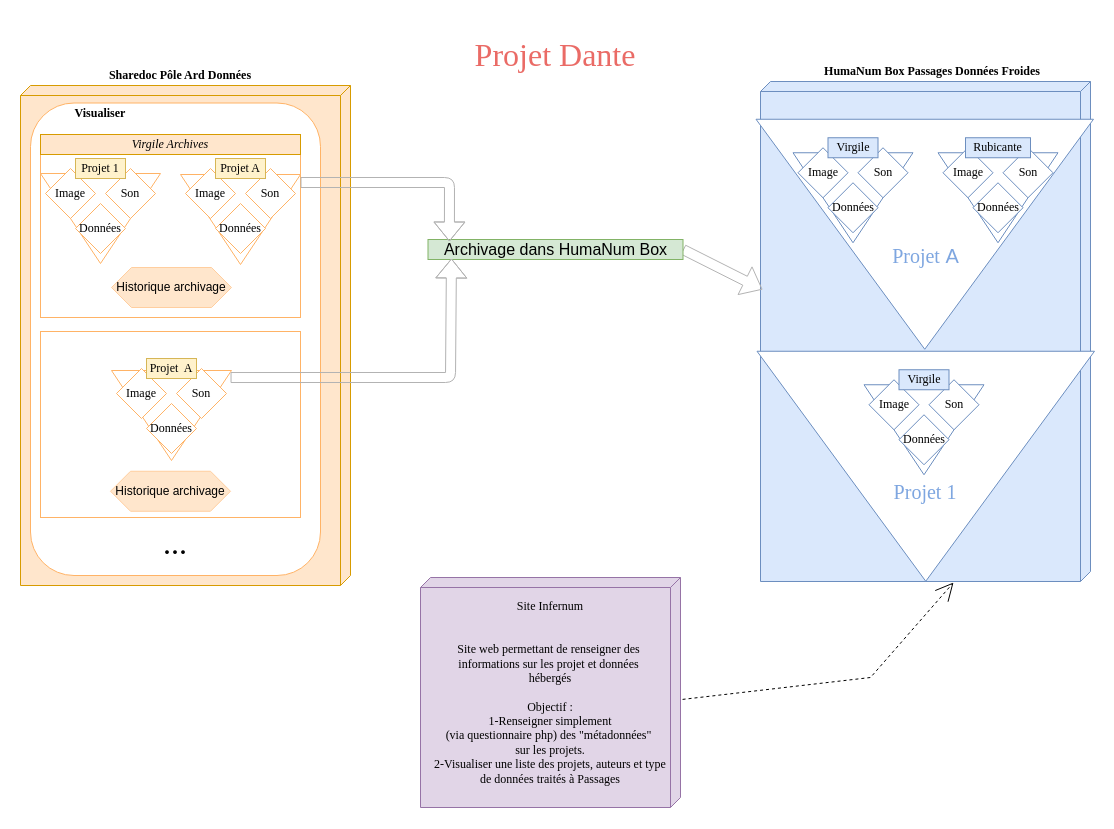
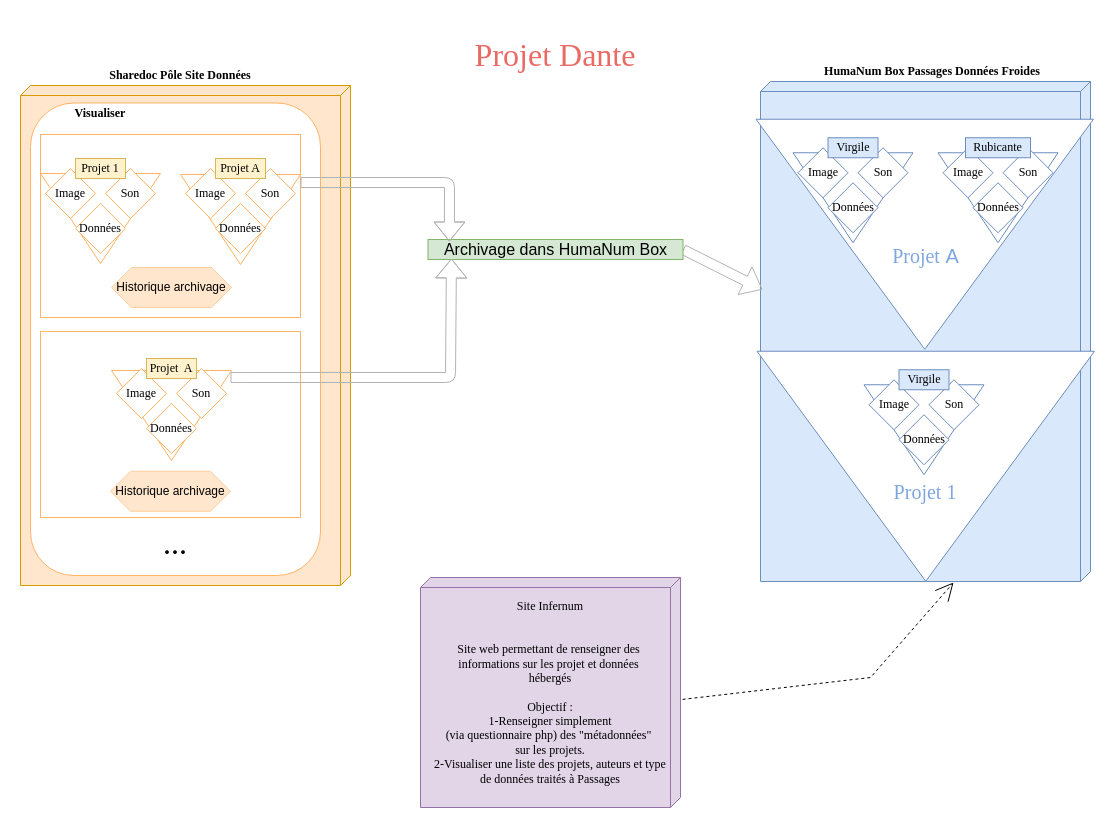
  <mxCell id="0" />
  <mxCell id="1" parent="0" />
  <mxCell id="2" value="" style="verticalAlign=top;align=left;spacingTop=8;spacingLeft=2;spacingRight=12;shape=cube;size=10;direction=south;fontStyle=4;html=1;rounded=0;shadow=0;comic=0;labelBackgroundColor=none;strokeWidth=1;fontFamily=Verdana;fontSize=12;fillColor=#ffe6cc;strokeColor=#d79b00;" parent="1" vertex="1"><mxGeometry x="20" y="85" width="330" height="500" as="geometry" /></mxCell>
  <mxCell id="3" value="" style="verticalAlign=top;align=left;spacingTop=8;spacingLeft=2;spacingRight=12;shape=cube;size=10;direction=south;fontStyle=4;html=1;rounded=0;shadow=0;comic=0;labelBackgroundColor=none;strokeWidth=1;fontFamily=Verdana;fontSize=12;fillColor=#dae8fc;strokeColor=#6c8ebf;" parent="1" vertex="1"><mxGeometry x="760" y="81" width="330" height="500" as="geometry" /></mxCell>
  <mxCell id="4" value="" style="verticalAlign=top;align=left;spacingTop=8;spacingLeft=2;spacingRight=12;shape=cube;size=10;direction=south;fontStyle=4;html=1;rounded=0;shadow=0;comic=0;labelBackgroundColor=none;strokeWidth=1;fontFamily=Georgia;fontSize=12;fillColor=#e1d5e7;strokeColor=#9673a6;" parent="1" vertex="1"><mxGeometry x="420" y="577" width="260" height="230" as="geometry" /></mxCell>
  <mxCell id="5" value="&lt;b&gt;HumaNum Box Passages Données Froides&lt;/b&gt;" style="text;html=1;strokeColor=none;fillColor=none;align=center;verticalAlign=middle;whiteSpace=wrap;rounded=0;fontFamily=Georgia;" parent="1" vertex="1"><mxGeometry x="772" y="61" width="320" height="20" as="geometry" /></mxCell>
- <mxCell id="6" value="Sharedoc Pôle Ard Données" style="text;html=1;strokeColor=none;fillColor=none;align=center;verticalAlign=middle;whiteSpace=wrap;rounded=0;fontFamily=Georgia;fontStyle=1" parent="1" vertex="1"><mxGeometry x="20" y="65" width="320" height="20" as="geometry" /></mxCell>
+ <mxCell id="6" value="Sharedoc Pôle Site Données" style="text;html=1;strokeColor=none;fillColor=none;align=center;verticalAlign=middle;whiteSpace=wrap;rounded=0;fontFamily=Georgia;fontStyle=1" parent="1" vertex="1"><mxGeometry x="20" y="65" width="320" height="20" as="geometry" /></mxCell>
  <mxCell id="7" value="" style="rounded=1;whiteSpace=wrap;html=1;fontFamily=Georgia;gradientColor=#ffffff;strokeColor=#FFB366;" parent="1" vertex="1"><mxGeometry x="30" y="102.5" width="290" height="472.5" as="geometry" /></mxCell>
  <mxCell id="8" value="Visualiser" style="text;html=1;strokeColor=none;fillColor=none;align=center;verticalAlign=middle;whiteSpace=wrap;rounded=0;fontFamily=Georgia;fontStyle=1" parent="1" vertex="1"><mxGeometry x="60" y="102.5" width="80" height="20" as="geometry" /></mxCell>
  <mxCell id="9" value="" style="whiteSpace=wrap;html=1;fontFamily=Georgia;strokeColor=#FFB366;fillColor=#ffffff;gradientColor=#ffffff;" parent="1" vertex="1"><mxGeometry x="40" y="134" width="260" height="183" as="geometry" /></mxCell>
- <mxCell id="10" value="Virgile Archives" style="text;html=1;strokeColor=#d79b00;fillColor=#ffe6cc;align=center;verticalAlign=middle;whiteSpace=wrap;rounded=0;fontFamily=Georgia;fontStyle=2" parent="1" vertex="1"><mxGeometry x="40" y="134" width="260" height="20" as="geometry" /></mxCell>
  <mxCell id="11" value="" style="group" parent="1" vertex="1" connectable="0"><mxGeometry x="40" y="168" width="120" height="95" as="geometry" /></mxCell>
  <mxCell id="12" value="" style="triangle;whiteSpace=wrap;html=1;fontFamily=Georgia;strokeColor=#FFB366;fillColor=#ffffff;gradientColor=#ffffff;rotation=-90;direction=west;" parent="11" vertex="1"><mxGeometry x="15" y="-10" width="90" height="120" as="geometry" /></mxCell>
  <mxCell id="13" value="Image" style="rhombus;whiteSpace=wrap;html=1;fontFamily=Georgia;strokeColor=#FFB366;fillColor=#ffffff;gradientColor=#ffffff;" parent="11" vertex="1"><mxGeometry x="5" width="50" height="50" as="geometry" /></mxCell>
  <mxCell id="14" value="Son" style="rhombus;whiteSpace=wrap;html=1;fontFamily=Georgia;strokeColor=#FFB366;fillColor=#ffffff;gradientColor=#ffffff;" parent="11" vertex="1"><mxGeometry x="65" width="50" height="50" as="geometry" /></mxCell>
  <mxCell id="15" value="Données" style="rhombus;whiteSpace=wrap;html=1;fontFamily=Georgia;strokeColor=#FFB366;fillColor=#ffffff;gradientColor=#ffffff;" parent="11" vertex="1"><mxGeometry x="35" y="35" width="50" height="50" as="geometry" /></mxCell>
  <mxCell id="16" value="" style="group" parent="1" vertex="1" connectable="0"><mxGeometry x="180" y="169" width="120" height="95" as="geometry" /></mxCell>
  <mxCell id="17" value="" style="group" parent="16" vertex="1" connectable="0"><mxGeometry y="-1" width="120" height="96" as="geometry" /></mxCell>
  <mxCell id="18" value="" style="triangle;whiteSpace=wrap;html=1;fontFamily=Georgia;strokeColor=#FFB366;fillColor=#ffffff;gradientColor=#ffffff;rotation=-90;direction=west;" parent="17" vertex="1"><mxGeometry x="15" y="-9" width="90" height="120" as="geometry" /></mxCell>
  <mxCell id="19" value="Image" style="rhombus;whiteSpace=wrap;html=1;fontFamily=Georgia;strokeColor=#FFB366;fillColor=#ffffff;gradientColor=#ffffff;" parent="17" vertex="1"><mxGeometry x="5" width="50" height="50" as="geometry" /></mxCell>
  <mxCell id="20" value="Son" style="rhombus;whiteSpace=wrap;html=1;fontFamily=Georgia;strokeColor=#FFB366;fillColor=#ffffff;gradientColor=#ffffff;" parent="17" vertex="1"><mxGeometry x="65" width="50" height="50" as="geometry" /></mxCell>
  <mxCell id="21" value="Données" style="rhombus;whiteSpace=wrap;html=1;fontFamily=Georgia;strokeColor=#FFB366;fillColor=#ffffff;gradientColor=#ffffff;" parent="17" vertex="1"><mxGeometry x="35" y="35" width="50" height="50" as="geometry" /></mxCell>
  <mxCell id="22" value="Projet 1" style="text;html=1;strokeColor=#d6b656;fillColor=#fff2cc;align=center;verticalAlign=middle;whiteSpace=wrap;rounded=0;fontFamily=Georgia;" parent="1" vertex="1"><mxGeometry x="75" y="158" width="50" height="20" as="geometry" /></mxCell>
  <mxCell id="23" value="Projet A" style="text;html=1;strokeColor=#d6b656;fillColor=#fff2cc;align=center;verticalAlign=middle;whiteSpace=wrap;rounded=0;fontFamily=Georgia;" parent="1" vertex="1"><mxGeometry x="215" y="158" width="50" height="20" as="geometry" /></mxCell>
  <mxCell id="24" value="" style="whiteSpace=wrap;html=1;fontFamily=Georgia;strokeColor=#FFB366;fillColor=#ffffff;gradientColor=#ffffff;" parent="1" vertex="1"><mxGeometry x="40" y="331" width="260" height="186" as="geometry" /></mxCell>
  <mxCell id="25" value="" style="group" parent="1" vertex="1" connectable="0"><mxGeometry x="111" y="365" width="120" height="95" as="geometry" /></mxCell>
  <mxCell id="26" value="" style="triangle;whiteSpace=wrap;html=1;fontFamily=Georgia;strokeColor=#FFB366;fillColor=#ffffff;gradientColor=#ffffff;rotation=-90;direction=west;" parent="25" vertex="1"><mxGeometry x="15" y="-10" width="90" height="120" as="geometry" /></mxCell>
  <mxCell id="27" value="Image" style="rhombus;whiteSpace=wrap;html=1;fontFamily=Georgia;strokeColor=#FFB366;fillColor=#ffffff;gradientColor=#ffffff;" parent="25" vertex="1"><mxGeometry x="5" y="3" width="50" height="50" as="geometry" /></mxCell>
  <mxCell id="28" value="Son" style="rhombus;whiteSpace=wrap;html=1;fontFamily=Georgia;strokeColor=#FFB366;fillColor=#ffffff;gradientColor=#ffffff;" parent="25" vertex="1"><mxGeometry x="65" y="3" width="50" height="50" as="geometry" /></mxCell>
  <mxCell id="29" value="Données" style="rhombus;whiteSpace=wrap;html=1;fontFamily=Georgia;strokeColor=#FFB366;fillColor=#ffffff;gradientColor=#ffffff;" parent="25" vertex="1"><mxGeometry x="35" y="38" width="50" height="50" as="geometry" /></mxCell>
  <mxCell id="30" value="Projet&amp;nbsp; A" style="text;html=1;strokeColor=#d6b656;fillColor=#fff2cc;align=center;verticalAlign=middle;whiteSpace=wrap;rounded=0;fontFamily=Georgia;" parent="1" vertex="1"><mxGeometry x="146" y="358" width="50" height="20" as="geometry" /></mxCell>
  <mxCell id="31" value="..." style="text;html=1;strokeColor=none;fillColor=none;align=center;verticalAlign=middle;whiteSpace=wrap;rounded=0;fontFamily=Georgia;fontSize=32;" parent="1" vertex="1"><mxGeometry x="155" y="522" width="40" height="42" as="geometry" /></mxCell>
  <mxCell id="32" value="" style="shape=flexArrow;endArrow=classic;html=1;fontFamily=Georgia;fontSize=32;startArrow=none;strokeColor=#B3B3B3;exitX=1;exitY=0.5;exitDx=0;exitDy=0;entryX=0.416;entryY=0.994;entryDx=0;entryDy=0;entryPerimeter=0;" parent="1" source="57" target="3" edge="1"><mxGeometry width="50" height="50" relative="1" as="geometry"><mxPoint x="353" y="325" as="sourcePoint" /><mxPoint x="762" y="257" as="targetPoint" /><Array as="points" /></mxGeometry></mxCell>
  <mxCell id="33" value="Projet Dante" style="text;html=1;align=center;verticalAlign=middle;whiteSpace=wrap;rounded=0;fontFamily=Georgia;fontSize=32;fontColor=#EA6B66;" parent="1" vertex="1"><mxGeometry x="390" y="20" width="330" height="70" as="geometry" /></mxCell>
  <mxCell id="34" value="" style="triangle;whiteSpace=wrap;html=1;fontFamily=Georgia;strokeColor=#6c8ebf;rotation=-90;direction=west;" parent="1" vertex="1"><mxGeometry x="809.25" y="65" width="230" height="337.5" as="geometry" /></mxCell>
  <mxCell id="35" value="" style="triangle;whiteSpace=wrap;html=1;fontFamily=Georgia;strokeColor=#6c8ebf;rotation=-90;direction=west;" parent="1" vertex="1"><mxGeometry x="807.5" y="137.25" width="90" height="120" as="geometry" /></mxCell>
  <mxCell id="36" value="Image" style="rhombus;whiteSpace=wrap;html=1;fontFamily=Georgia;strokeColor=#6c8ebf;" parent="1" vertex="1"><mxGeometry x="797.5" y="147.25" width="50" height="50" as="geometry" /></mxCell>
  <mxCell id="37" value="Son" style="rhombus;whiteSpace=wrap;html=1;fontFamily=Georgia;strokeColor=#6c8ebf;" parent="1" vertex="1"><mxGeometry x="857.5" y="147.25" width="50" height="50" as="geometry" /></mxCell>
  <mxCell id="38" value="Données" style="rhombus;whiteSpace=wrap;html=1;fontFamily=Georgia;strokeColor=#6c8ebf;" parent="1" vertex="1"><mxGeometry x="827.5" y="182.25" width="50" height="50" as="geometry" /></mxCell>
  <mxCell id="39" value="Virgile" style="text;html=1;strokeColor=#6c8ebf;align=center;verticalAlign=middle;whiteSpace=wrap;rounded=0;fontFamily=Georgia;fillColor=#dae8fc;" parent="1" vertex="1"><mxGeometry x="827.5" y="137.25" width="50" height="20" as="geometry" /></mxCell>
  <mxCell id="40" value="" style="triangle;whiteSpace=wrap;html=1;fontFamily=Georgia;strokeColor=#6c8ebf;rotation=-90;direction=west;" parent="1" vertex="1"><mxGeometry x="952.5" y="137.25" width="90" height="120" as="geometry" /></mxCell>
  <mxCell id="41" value="Image" style="rhombus;whiteSpace=wrap;html=1;fontFamily=Georgia;strokeColor=#6c8ebf;" parent="1" vertex="1"><mxGeometry x="942.5" y="147.25" width="50" height="50" as="geometry" /></mxCell>
  <mxCell id="42" value="Son" style="rhombus;whiteSpace=wrap;html=1;fontFamily=Georgia;strokeColor=#6c8ebf;" parent="1" vertex="1"><mxGeometry x="1002.5" y="147.25" width="50" height="50" as="geometry" /></mxCell>
  <mxCell id="43" value="Données" style="rhombus;whiteSpace=wrap;html=1;fontFamily=Georgia;strokeColor=#6c8ebf;" parent="1" vertex="1"><mxGeometry x="972.5" y="182.25" width="50" height="50" as="geometry" /></mxCell>
  <mxCell id="44" value="Rubicante" style="text;html=1;strokeColor=#6c8ebf;align=center;verticalAlign=middle;whiteSpace=wrap;rounded=0;fontFamily=Georgia;fillColor=#dae8fc;" parent="1" vertex="1"><mxGeometry x="965" y="137.25" width="65" height="20" as="geometry" /></mxCell>
  <mxCell id="45" value="&lt;font color=&quot;#7ea6e0&quot; style=&quot;font-size: 20px&quot;&gt;Projet&lt;font face=&quot;helvetica, sans-serif&quot; style=&quot;font-size: 20px&quot;&gt;&lt;span style=&quot;background-color: rgb(255 , 255 , 255) ; font-size: 20px&quot;&gt;&amp;nbsp;A&lt;/span&gt;&lt;/font&gt;&lt;/font&gt;" style="text;html=1;strokeColor=none;fillColor=none;align=center;verticalAlign=middle;whiteSpace=wrap;rounded=0;fontFamily=Georgia;fontSize=20;fontColor=#EA6B66;" parent="1" vertex="1"><mxGeometry x="864.88" y="245.75" width="120.75" height="18.25" as="geometry" /></mxCell>
  <mxCell id="46" value="" style="triangle;whiteSpace=wrap;html=1;fontFamily=Georgia;strokeColor=#6c8ebf;rotation=-90;direction=west;" parent="1" vertex="1"><mxGeometry x="810.25" y="297" width="230" height="337.5" as="geometry" /></mxCell>
  <mxCell id="47" value="" style="triangle;whiteSpace=wrap;html=1;fontFamily=Georgia;strokeColor=#6c8ebf;rotation=-90;direction=west;" parent="1" vertex="1"><mxGeometry x="878.5" y="369.25" width="90" height="120" as="geometry" /></mxCell>
  <mxCell id="48" value="Image" style="rhombus;whiteSpace=wrap;html=1;fontFamily=Georgia;strokeColor=#6c8ebf;" parent="1" vertex="1"><mxGeometry x="868.5" y="379.25" width="50" height="50" as="geometry" /></mxCell>
  <mxCell id="49" value="Son" style="rhombus;whiteSpace=wrap;html=1;fontFamily=Georgia;strokeColor=#6c8ebf;" parent="1" vertex="1"><mxGeometry x="928.5" y="379.25" width="50" height="50" as="geometry" /></mxCell>
  <mxCell id="50" value="Données" style="rhombus;whiteSpace=wrap;html=1;fontFamily=Georgia;strokeColor=#6c8ebf;" parent="1" vertex="1"><mxGeometry x="898.5" y="414.25" width="50" height="50" as="geometry" /></mxCell>
  <mxCell id="51" value="Virgile" style="text;html=1;strokeColor=#6c8ebf;align=center;verticalAlign=middle;whiteSpace=wrap;rounded=0;fontFamily=Georgia;fillColor=#dae8fc;" parent="1" vertex="1"><mxGeometry x="898.5" y="369.25" width="50" height="20" as="geometry" /></mxCell>
  <mxCell id="52" value="&lt;font color=&quot;#7ea6e0&quot; style=&quot;font-size: 20px&quot;&gt;Projet 1&lt;/font&gt;" style="text;html=1;strokeColor=none;fillColor=none;align=center;verticalAlign=middle;whiteSpace=wrap;rounded=0;fontFamily=Georgia;fontSize=20;fontColor=#EA6B66;" parent="1" vertex="1"><mxGeometry x="860.25" y="480.75" width="130" height="20" as="geometry" /></mxCell>
  <mxCell id="53" style="edgeStyle=none;rounded=0;html=1;dashed=1;labelBackgroundColor=none;startArrow=none;startFill=0;startSize=8;endArrow=open;endFill=0;endSize=16;fontFamily=Verdana;fontSize=12;exitX=0.53;exitY=-0.008;exitDx=0;exitDy=0;exitPerimeter=0;entryX=1.002;entryY=0.415;entryDx=0;entryDy=0;entryPerimeter=0;" parent="1" source="4" target="3" edge="1"><mxGeometry relative="1" as="geometry"><mxPoint x="864.5" y="717" as="sourcePoint" /><mxPoint x="900" y="577" as="targetPoint" /><Array as="points"><mxPoint x="870" y="677" /></Array></mxGeometry></mxCell>
  <mxCell id="54" value="&lt;span style=&quot;text-align: left&quot;&gt;Site Infernum&lt;/span&gt;&lt;br style=&quot;text-align: left&quot;&gt;&lt;br style=&quot;text-align: left&quot;&gt;&lt;br style=&quot;text-align: left&quot;&gt;&lt;span style=&quot;text-align: left&quot;&gt;Site web permettant de renseigner des&amp;nbsp;&lt;/span&gt;&lt;br style=&quot;text-align: left&quot;&gt;&lt;span style=&quot;text-align: left&quot;&gt;informations sur les projet et données&amp;nbsp;&lt;/span&gt;&lt;br style=&quot;text-align: left&quot;&gt;&lt;span style=&quot;text-align: left&quot;&gt;hébergés&lt;/span&gt;&lt;br style=&quot;text-align: left&quot;&gt;&lt;br style=&quot;text-align: left&quot;&gt;&lt;span style=&quot;text-align: left&quot;&gt;Objectif :&lt;/span&gt;&lt;br style=&quot;text-align: left&quot;&gt;&lt;span style=&quot;text-align: left&quot;&gt;1-Renseigner simplement&lt;/span&gt;&lt;br style=&quot;text-align: left&quot;&gt;&lt;span style=&quot;text-align: left&quot;&gt;(via questionnaire php) des &quot;métadonnées&quot;&amp;nbsp;&lt;/span&gt;&lt;br style=&quot;text-align: left&quot;&gt;&lt;span style=&quot;text-align: left&quot;&gt;sur les projets.&lt;/span&gt;&lt;br style=&quot;text-align: left&quot;&gt;&lt;span style=&quot;text-align: left&quot;&gt;2-Visualiser une liste des projets, auteurs et&amp;nbsp;&lt;/span&gt;&lt;span style=&quot;text-align: left&quot;&gt;type de données traités à Passages&lt;/span&gt;" style="text;html=1;strokeColor=none;fillColor=none;align=center;verticalAlign=middle;whiteSpace=wrap;rounded=0;fontFamily=Georgia;fontSize=12;" parent="1" vertex="1"><mxGeometry x="430" y="592" width="240" height="200" as="geometry" /></mxCell>
  <mxCell id="55" value="Historique archivage" style="shape=hexagon;perimeter=hexagonPerimeter2;whiteSpace=wrap;html=1;fixedSize=1;fontSize=12;fillColor=#ffe6cc;strokeColor=#FFCE9F;" vertex="1" parent="1"><mxGeometry x="111" y="267" width="120" height="40" as="geometry" /></mxCell>
  <mxCell id="56" value="Historique archivage" style="shape=hexagon;perimeter=hexagonPerimeter2;whiteSpace=wrap;html=1;fixedSize=1;fontSize=12;fillColor=#ffe6cc;strokeColor=#FFCE9F;" vertex="1" parent="1"><mxGeometry x="110" y="470.75" width="120" height="40" as="geometry" /></mxCell>
  <mxCell id="57" value="Archivage dans HumaNum Box" style="text;html=1;strokeColor=#82b366;fillColor=#d5e8d4;align=center;verticalAlign=middle;whiteSpace=wrap;rounded=0;fontSize=16;" vertex="1" parent="1"><mxGeometry x="427.5" y="239" width="255" height="20" as="geometry" /></mxCell>
  <mxCell id="58" value="" style="shape=flexArrow;endArrow=classic;html=1;fontSize=12;exitX=0.078;exitY=0.008;exitDx=0;exitDy=0;exitPerimeter=0;entryX=0.092;entryY=0.95;entryDx=0;entryDy=0;entryPerimeter=0;fontColor=#B3B3B3;strokeColor=#B3B3B3;" edge="1" parent="1" source="26" target="57"><mxGeometry width="50" height="50" relative="1" as="geometry"><mxPoint x="540" y="427" as="sourcePoint" /><mxPoint x="450" y="337" as="targetPoint" /><Array as="points"><mxPoint x="450" y="377" /></Array></mxGeometry></mxCell>
  <mxCell id="59" value="" style="shape=flexArrow;endArrow=classic;html=1;fontSize=12;exitX=0.089;exitY=0;exitDx=0;exitDy=0;exitPerimeter=0;entryX=0.084;entryY=0.1;entryDx=0;entryDy=0;entryPerimeter=0;fontColor=#B3B3B3;strokeColor=#B3B3B3;" edge="1" parent="1" source="18" target="57"><mxGeometry width="50" height="50" relative="1" as="geometry"><mxPoint x="540" y="427" as="sourcePoint" /><mxPoint x="450" y="267" as="targetPoint" /><Array as="points"><mxPoint x="449" y="182" /></Array></mxGeometry></mxCell>
